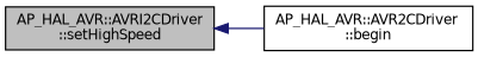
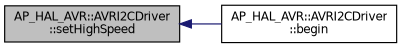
  digraph {
    rankdir=LR
    node [color=black fontname=Helvetica fontsize=10 shape=record style=filled]
    n1 [fillcolor=grey75 fontcolor=black height=0.2 label="AP_HAL_AVR::AVRI2CDriver\l::setHighSpeed" width=0.4]
-   n2 [fillcolor=white height=0.2 label="AP_HAL_AVR::AVR2CDriver\l::begin" width=0.4]
+   n2 [fillcolor=white height=0.2 label="AP_HAL_AVR::AVRI2CDriver\l::begin" width=0.4]
    n1 -> n2 [color=midnightblue dir=back fontname=Helvetica fontsize=10 labelfontname=Helvetica labelfontsize=10 style=solid]
  }
